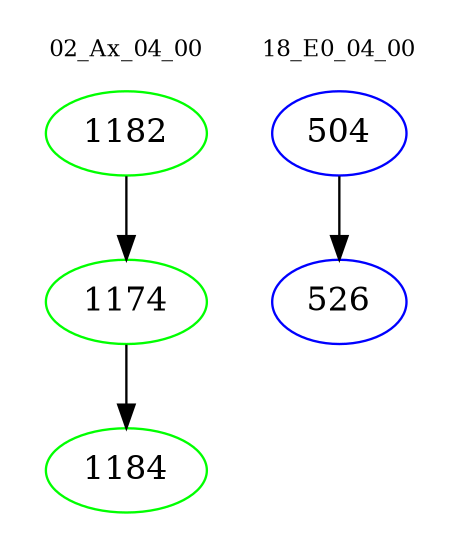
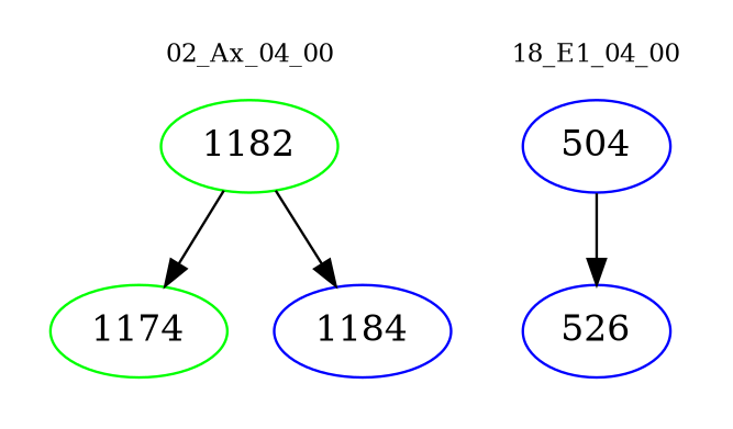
  digraph {
    node [color=blue]
    edge [color=black]
    n1 [color=green label=1182]
    n2 [color=green label=1174]
-   n3 [color=green label=1184]
+   n3 [label=1184]
    n4 [label=504]
    n5 [label=526]
    subgraph cluster_1 {
      color=white
      fontsize=10
      label="02_Ax_04_00"
      n1
      n2
      n3
    }
    subgraph cluster_2 {
      color=white
      fontsize=10
-     label="18_E0_04_00"
+     label="18_E1_04_00"
      n4
      n5
    }
    n1 -> n2
-   n2 -> n3
+   n1 -> n3
    n4 -> n5
  }
